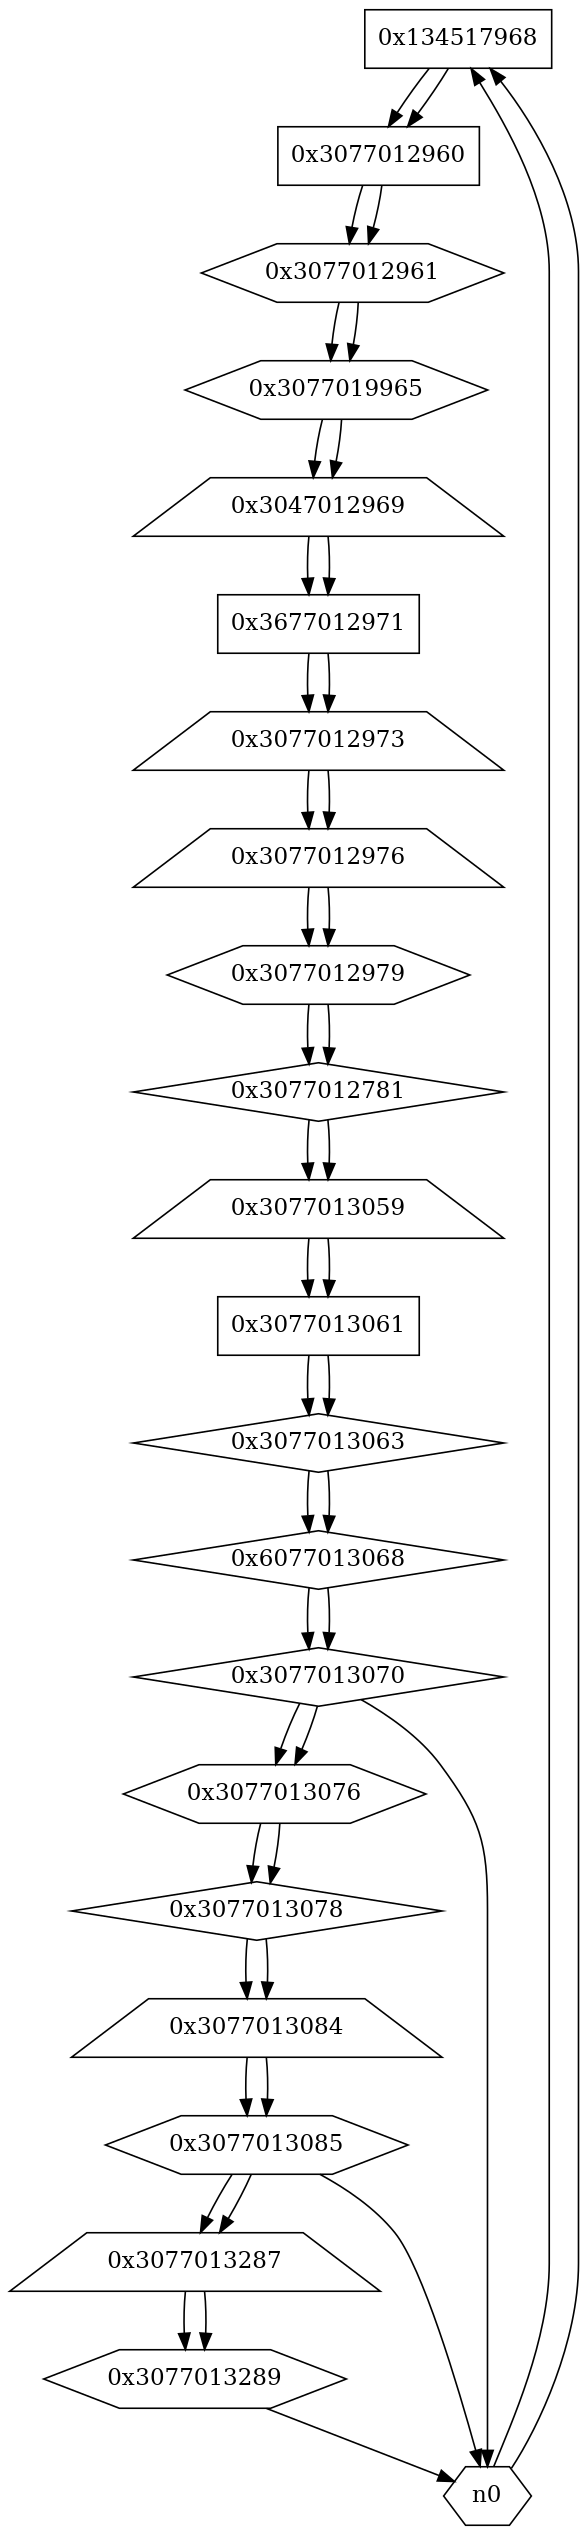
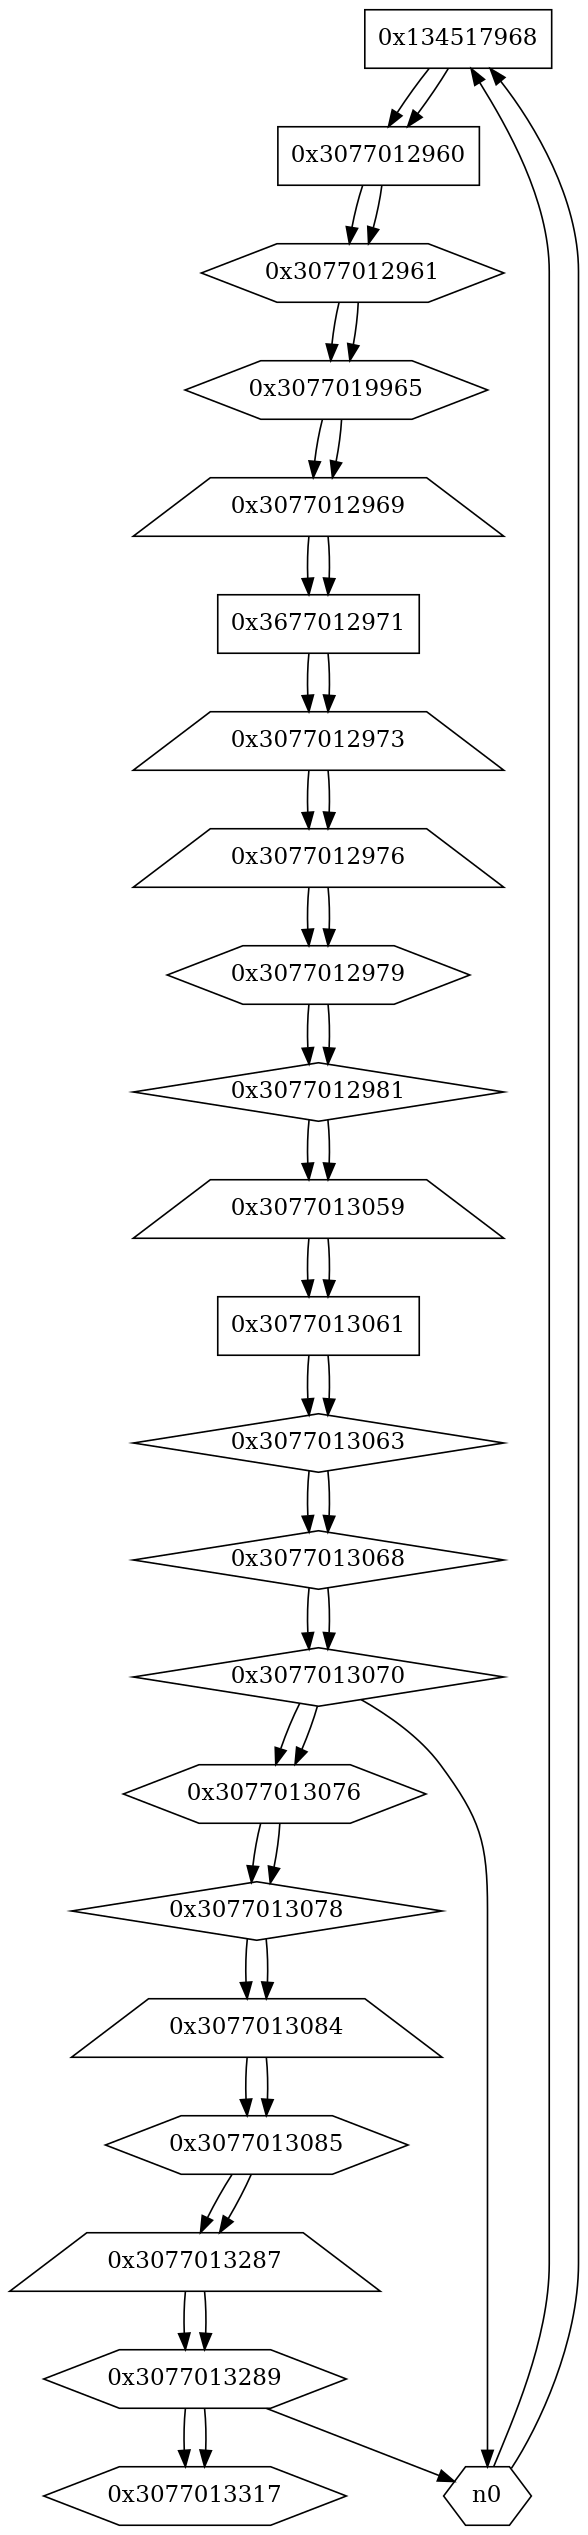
  digraph {
    node [shape=hexagon]
    n1 [label="0x134517968" shape=box]
    n2 [label="0x3077012960" shape=box]
    n3 [label="0x3077012961"]
    n4 [label="0x3077019965"]
-   n5 [label="0x3047012969" shape=trapezium]
+   n5 [label="0x3077012969" shape=trapezium]
    n6 [label="0x3677012971" shape=box]
    n7 [label="0x3077012973" shape=trapezium]
    n8 [label="0x3077012976" shape=trapezium]
    n9 [label="0x3077012979"]
-   n10 [label="0x3077012781" shape=diamond]
+   n10 [label="0x3077012981" shape=diamond]
    n11 [label="0x3077013059" shape=trapezium]
    n12 [label="0x3077013061" shape=box]
    n13 [label="0x3077013063" shape=diamond]
-   n14 [label="0x6077013068" shape=diamond]
+   n14 [label="0x3077013068" shape=diamond]
    n15 [label="0x3077013070" shape=diamond]
    n16 [label="0x3077013076"]
    n0
    n17 [label="0x3077013078" shape=diamond]
    n18 [label="0x3077013084" shape=trapezium]
    n19 [label="0x3077013085"]
    n20 [label="0x3077013287" shape=trapezium]
    n21 [label="0x3077013289"]
+   n22 [label="0x3077013317"]
    n1 -> n2
    n1 -> n2
    n2 -> n3
    n2 -> n3
    n3 -> n4
    n3 -> n4
    n4 -> n5
    n4 -> n5
    n5 -> n6
    n5 -> n6
    n6 -> n7
    n6 -> n7
    n7 -> n8
    n7 -> n8
    n8 -> n9
    n8 -> n9
    n9 -> n10
    n9 -> n10
    n10 -> n11
    n10 -> n11
    n11 -> n12
    n11 -> n12
    n12 -> n13
    n12 -> n13
    n13 -> n14
    n13 -> n14
    n14 -> n15
    n14 -> n15
    n15 -> n16
    n15 -> n16
    n15 -> n0
    n16 -> n17
    n16 -> n17
    n0 -> n1
    n0 -> n1
    n17 -> n18
    n17 -> n18
    n18 -> n19
    n18 -> n19
-   n19 -> n0
    n19 -> n20
    n19 -> n20
    n20 -> n21
    n20 -> n21
    n21 -> n0
+   n21 -> n22
+   n21 -> n22
  }
